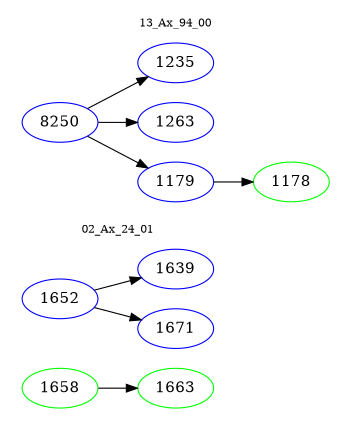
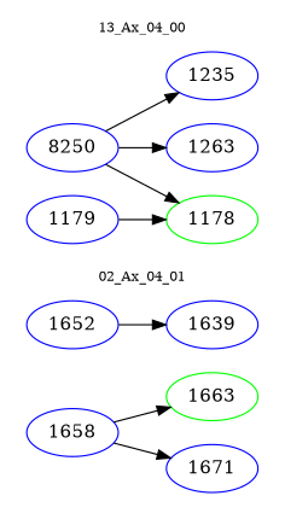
  digraph {
    rankdir=LR
    node [color=blue]
    edge [color=black]
    n1 [label=1652]
    n2 [label=1671]
-   n3 [color=green label=1658]
+   n3 [label=1658]
    n4 [label=1639]
    n5 [color=green label=1663]
    n6 [label=8250]
    n7 [label=1179]
    n8 [label=1263]
    n9 [label=1235]
    n10 [color=green label=1178]
    subgraph cluster_1 {
      color=white
      fontsize=10
-     label="02_Ax_24_01"
+     label="02_Ax_04_01"
      n1
      n2
      n3
      n4
      n5
    }
    subgraph cluster_2 {
      color=white
      fontsize=10
-     label="13_Ax_94_00"
+     label="13_Ax_04_00"
      n6
      n7
      n8
      n9
      n10
    }
-   n1 -> n2
+   n3 -> n2
    n1 -> n4
    n3 -> n5
-   n6 -> n7
+   n6 -> n10
    n6 -> n8
    n6 -> n9
    n7 -> n10
  }
